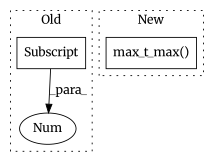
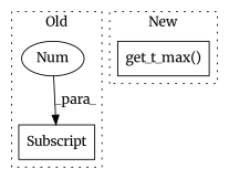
  digraph {
    fontname=Merriweather
    node [shape=box fontname=Merriweather]
    n1 [a=63 l="26,0" label=Subscript s="5225,0"]
    n2 [a=76 l=2 label=Num s=5248 shape=ellipse]
-   n3 [a=75 l=37 label="max_t_max()" s=4168]
+   n3 [a=75 l=37 label="get_t_max()" s=4168]
    subgraph cluster_1 {
      label=Old
      style=dotted
      n1
      n2
    }
    subgraph cluster_2 {
      label=New
      style=dotted
      n3
    }
-   n1 -> n2 [label=_para_ fontname=Merriweather]
+   n2 -> n1 [label=_para_ fontname=Merriweather]
  }
